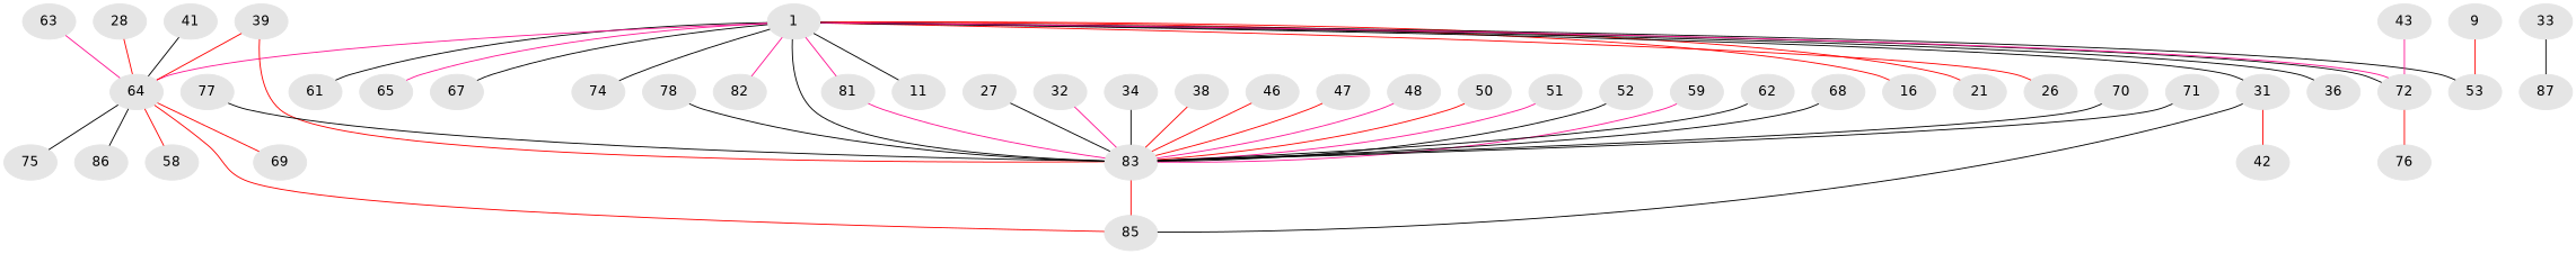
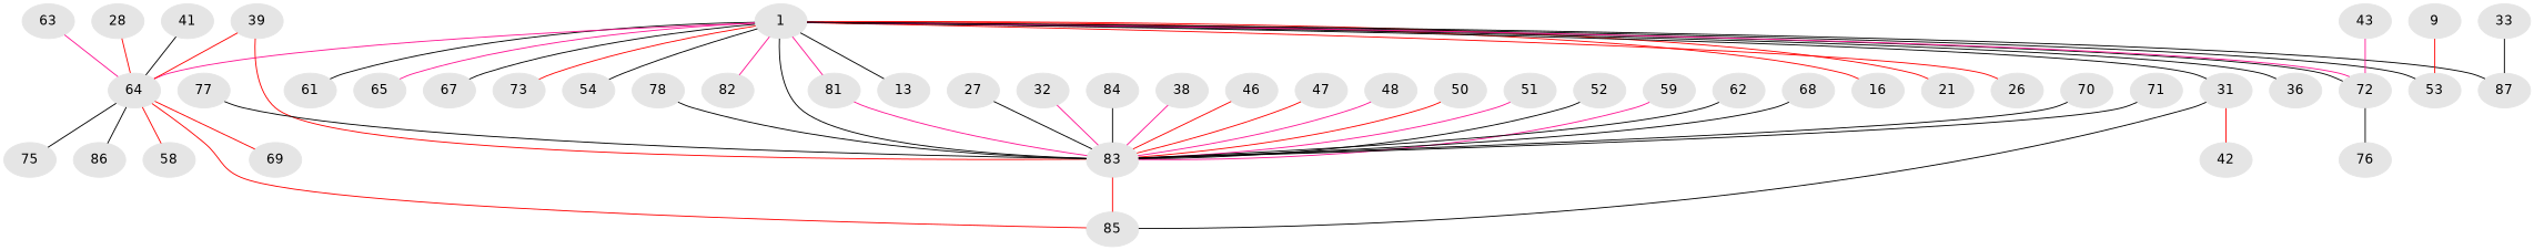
  graph {
    fontname="DejaVu Sans"
    node [color=gray90 fontname="DejaVu Sans" style=filled]
    edge [color=black fontname="DejaVu Sans"]
    1
-   13 [label=11]
+   13
    16
    21
    26
    31 [super="+2"]
    36
    53 [super="+30"]
    61 [super="+58"]
    64 [super="+14+45"]
    65 [super="+29"]
    67 [super="+8+55"]
    72 [super="+18"]
-   74
+   73 [super="+23+19+44+49+60"]
+   74 [label=54]
    81 [super="+54"]
    82
    83 [super="+6+10+40"]
    87 [super="+15+84"]
    42
    85 [super="+56"]
    69 [super="+66"]
    75 [super="+20"]
    86
    n25 [label=58]
    76
    9
    27
    28
    32
    33
-   34
+   34 [label=84]
    38
    39
    41
    43
    46
    47
    48
    50
    51
    52 [super="+12"]
    59
    62
    63
    68
    70
    71
    77
    78
    1 -- 13
    1 -- 16 [color=red]
    1 -- 21 [color=red]
    1 -- 26 [color=red]
    1 -- 31 [weight=2]
    1 -- 36
    1 -- 53 [weight=2]
    1 -- 61
    1 -- 64 [color=deeppink weight=5]
    1 -- 65 [color=deeppink]
    1 -- 67
    1 -- 72 [weight=2]
    1 -- 72 [color=deeppink]
+   1 -- 73 [color=red]
    1 -- 74
    1 -- 81 [color=deeppink weight=2]
    1 -- 82 [color=deeppink]
    1 -- 83 [weight=6]
+   1 -- 87 [weight=2]
    31 -- 42 [color=red]
    31 -- 85
    64 -- 85 [color=red]
    64 -- 69 [color=red]
    64 -- 75
    64 -- 86
    64 -- n25 [color=red]
-   72 -- 76 [color=red]
+   72 -- 76
    81 -- 83 [color=deeppink]
    83 -- 85 [color=red]
    9 -- 53 [color=red]
    27 -- 83
    28 -- 64 [color=red]
    32 -- 83 [color=deeppink]
    33 -- 87
    34 -- 83
-   38 -- 83 [color=red]
+   38 -- 83 [color=deeppink]
    39 -- 64 [color=red]
    39 -- 83 [color=red]
    41 -- 64
    43 -- 72 [color=deeppink]
    46 -- 83 [color=red]
    47 -- 83 [color=red]
    48 -- 83 [color=deeppink]
    50 -- 83 [color=red]
    51 -- 83 [color=deeppink]
    52 -- 83
    59 -- 83 [color=deeppink]
    62 -- 83
    63 -- 64 [color=deeppink]
    68 -- 83
    70 -- 83
    71 -- 83
    77 -- 83
    78 -- 83
  }
